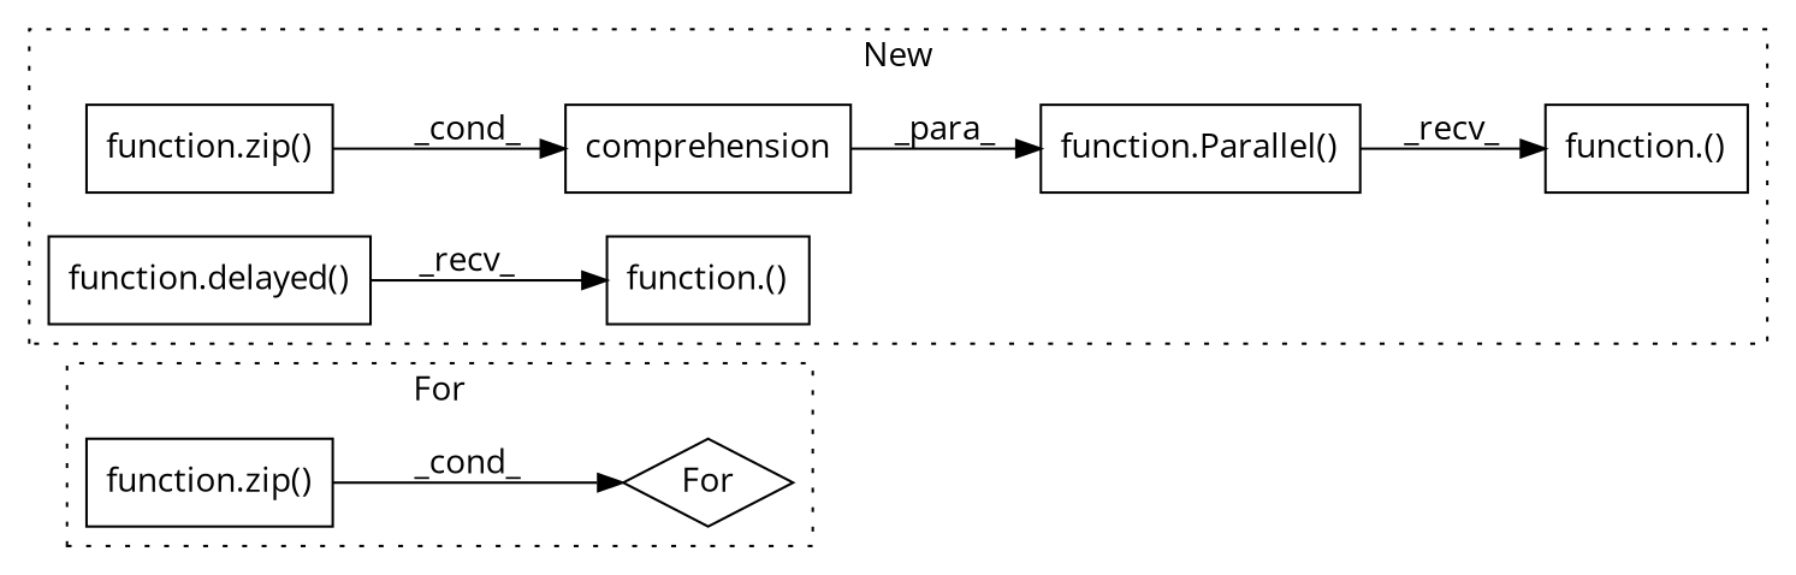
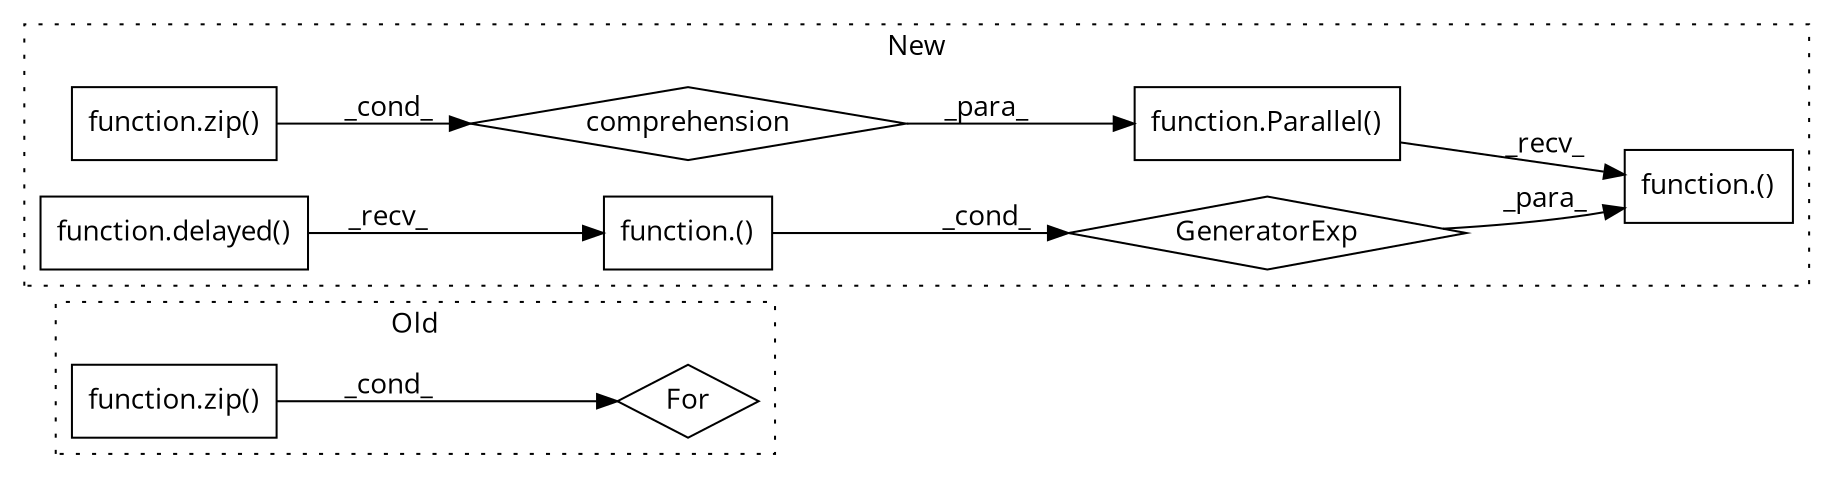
  digraph {
    fontname="Open Sans"
    rankdir=LR
    node [a=75 fontname="Open Sans" l="4,1" shape=box]
    edge [fontname="Open Sans"]
    n1 [label="function.zip()" s="5555,5584"]
    n2 [a=107 l="4,14" label=For s="5537,5585" shape=diamond]
-   n4 [a=45 l=3 label=comprehension s=6060]
+   n3 [a=55 l=7 label=GeneratorExp s=6036 shape=diamond]
+   n4 [a=45 l=3 label=comprehension s=6060 shape=diamond]
    n5 [label="function.zip()" s="6072,6098"]
    n6 [l="31,57" label="function.()" s="6005,6043"]
    n7 [l=30 label="function.Parallel()" s=6005]
    n8 [l="17,5" label="function.()" s="6036,6054"]
    n9 [l="8,1" label="function.delayed()" s="6036,6051"]
    subgraph cluster_1 {
-     label=For
+     label=Old
      style=dotted
      n1
      n2
    }
    subgraph cluster_2 {
      label=New
      style=dotted
+     n3
      n4
      n5
      n6
      n7
      n8
      n9
    }
    n1 -> n2 [label=_cond_]
+   n3 -> n6 [label=_para_]
    n4 -> n7 [label=_para_]
    n5 -> n4 [label=_cond_]
    n7 -> n6 [label=_recv_]
+   n8 -> n3 [label=_cond_]
    n9 -> n8 [label=_recv_]
  }
